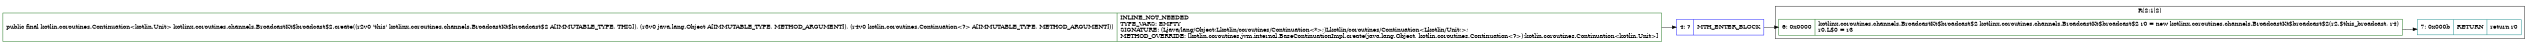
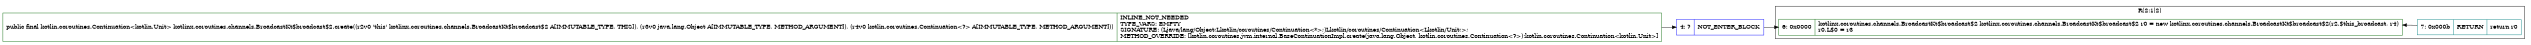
  digraph {
    rankdir=LR
    node [color=darkgreen shape=record]
    n1 [label="{6\:\ 0x0000|kotlinx.coroutines.channels.BroadcastKt$broadcast$2 kotlinx.coroutines.channels.BroadcastKt$broadcast$2 r0 = new kotlinx.coroutines.channels.BroadcastKt$broadcast$2(r2.$this_broadcast, r4)\lr0.L$0 = r3\l}"]
    n2 [color=teal label="{7\:\ 0x000b|RETURN\l|return r0\l}"]
-   n3 [color=blue label="{4\:\ ?|MTH_ENTER_BLOCK\l}"]
+   n3 [color=blue label="{4\:\ ?|NOT_ENTER_BLOCK\l}"]
    n4 [label="{public final kotlin.coroutines.Continuation\<kotlin.Unit\> kotlinx.coroutines.channels.BroadcastKt$broadcast$2.create((r2v0 'this' kotlinx.coroutines.channels.BroadcastKt$broadcast$2 A[IMMUTABLE_TYPE, THIS]), (r3v0 java.lang.Object A[IMMUTABLE_TYPE, METHOD_ARGUMENT]), (r4v0 kotlin.coroutines.Continuation\<?\> A[IMMUTABLE_TYPE, METHOD_ARGUMENT]))  | INLINE_NOT_NEEDED\lTYPE_VARS: EMPTY\lSIGNATURE: (Ljava\/lang\/Object;Lkotlin\/coroutines\/Continuation\<*\>;)Lkotlin\/coroutines\/Continuation\<Lkotlin\/Unit;\>;\lMETHOD_OVERRIDE: [kotlin.coroutines.jvm.internal.BaseContinuationImpl.create(java.lang.Object, kotlin.coroutines.Continuation\<?\>):kotlin.coroutines.Continuation\<kotlin.Unit\>]\l}"]
    subgraph cluster_1 {
      label="R(2:1|2)"
      n1
      n2
    }
-   n1 -> n2
+   n2 -> n1
    n3 -> n1
    n4 -> n3
  }
